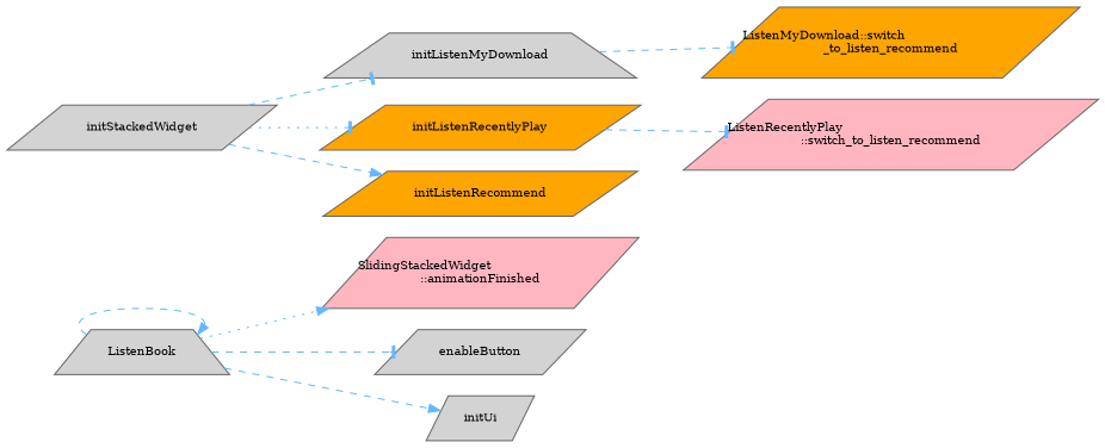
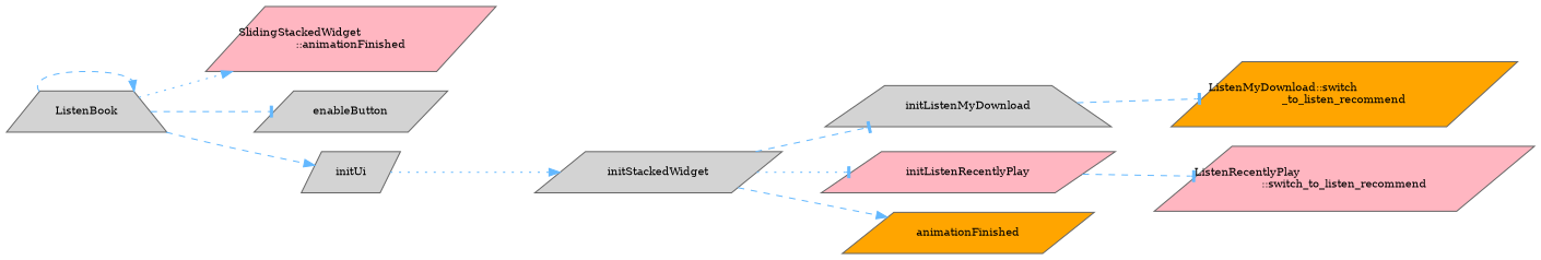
  digraph {
    fontname="DejaVu Serif"
    rankdir=LR
    node [color=grey40 fillcolor=lightgrey fontname="DejaVu Serif" fontsize=10 shape=parallelogram style=filled]
    edge [arrowhead=normal color=steelblue1 fontname="DejaVu Serif" fontsize=10 labelfontname=Helvetica labelfontsize=10 style=dashed]
    n1 [color=gray40 fontcolor=black height=0.2 label=ListenBook shape=trapezium width=0.4]
    n2 [fillcolor=lightpink height=0.2 label="SlidingStackedWidget\l::animationFinished" width=0.4]
    n3 [height=0.2 label=enableButton width=0.4]
    n4 [height=0.2 label=initUi width=0.4]
    n5 [height=0.2 label=initStackedWidget width=0.4]
    n6 [height=0.2 label=initListenMyDownload shape=trapezium width=0.4]
-   n7 [fillcolor=orange height=0.2 label=initListenRecentlyPlay width=0.4]
-   n8 [fillcolor=orange height=0.2 label=initListenRecommend width=0.4]
+   n7 [fillcolor=lightpink height=0.2 label=initListenRecentlyPlay width=0.4]
+   n8 [fillcolor=orange height=0.2 label=animationFinished width=0.4]
    n9 [fillcolor=orange height=0.2 label="ListenMyDownload::switch\l_to_listen_recommend" width=0.4]
    n10 [fillcolor=lightpink height=0.2 label="ListenRecentlyPlay\l::switch_to_listen_recommend" width=0.4]
    n1 -> n1
    n1 -> n2 [style=dotted]
    n1 -> n3 [arrowhead=tee]
    n1 -> n4
+   n4 -> n5 [style=dotted]
    n5 -> n6 [arrowhead=tee]
    n5 -> n7 [arrowhead=tee style=dotted]
    n5 -> n8
    n6 -> n9 [arrowhead=tee]
    n7 -> n10 [arrowhead=tee]
  }
